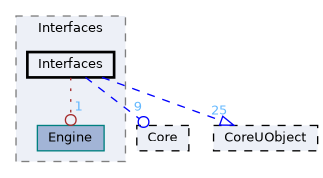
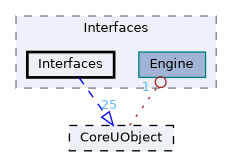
  digraph {
    compound=true
    node [color=black fillcolor="#edf0f7" fontname=Helvetica fontsize=10 shape=box style="filled,dashed"]
    edge [arrowhead=odot color=blue fontcolor=steelblue1 fontname=Helvetica fontsize=10 labeldistance=1.5 labelfontname=Helvetica labelfontsize=10 style=dashed]
    n1 [color=teal fillcolor="#a2b4d6" height=0.2 label=Engine style=filled width=0.4]
    n2 [height=0.2 label=Interfaces style="filled,bold" width=0.4]
-   n3 [height=0.2 label=Core width=0.4]
    n4 [height=0.2 label=CoreUObject width=0.4]
    subgraph cluster_1 {
      bgcolor="#edf0f7"
      fontname=Helvetica
      fontsize=10
      label=Interfaces
      pencolor=grey50
      style="filled,dashed"
      n1
      n2
    }
-   n2 -> n1 [color=brown headlabel=1 style=dotted]
-   n2 -> n3 [headlabel=9]
+   n4 -> n1 [color=brown headlabel=1 style=dotted]
    n2 -> n4 [arrowhead=onormal headlabel=25]
  }
